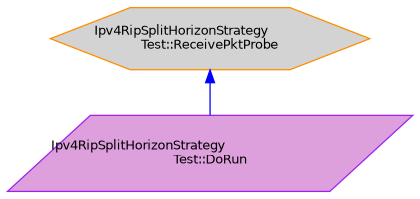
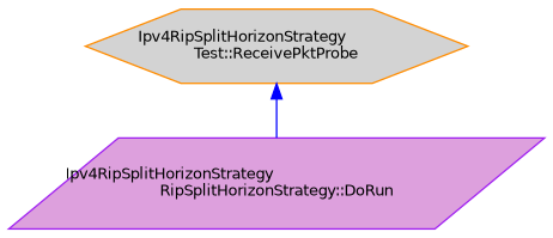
  digraph {
    rankdir=TB
    node [fontname=Helvetica fontsize=10 style=filled]
    n1 [color=darkorange fillcolor=lightgrey fontcolor=black height=0.2 label="Ipv4RipSplitHorizonStrategy\lTest::ReceivePktProbe" shape=hexagon width=0.4]
-   n2 [color=purple fillcolor=plum height=0.2 label="Ipv4RipSplitHorizonStrategy\lTest::DoRun" shape=parallelogram width=0.4]
+   n2 [color=purple fillcolor=plum height=0.2 label="Ipv4RipSplitHorizonStrategy\lRipSplitHorizonStrategy::DoRun" shape=parallelogram width=0.4]
    n1 -> n2 [color=blue dir=back fontname=Helvetica fontsize=10 labelfontname=Helvetica labelfontsize=10 style=solid]
  }
